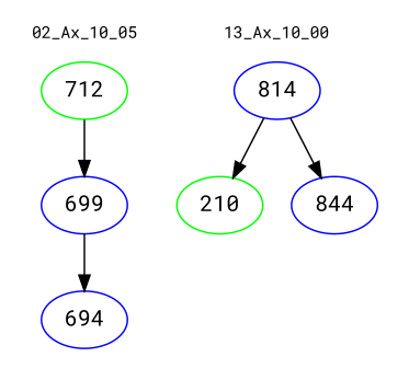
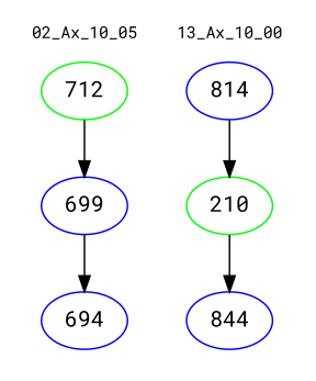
  digraph {
    fontname="Roboto Mono"
    node [color=blue fontname="Roboto Mono"]
    edge [color=black fontname="Roboto Mono"]
    n1 [label=699]
    n2 [label=694]
    n3 [color=green label=712]
    n4 [label=814]
    n5 [color=green label=210]
    n6 [label=844]
    subgraph cluster_1 {
      color=white
      fontsize=10
      label="02_Ax_10_05"
      n1
      n2
      n3
    }
    subgraph cluster_2 {
      color=white
      fontsize=10
      label="13_Ax_10_00"
      n4
      n5
      n6
    }
    n1 -> n2
    n3 -> n1
    n4 -> n5
-   n4 -> n6
+   n5 -> n6
  }
